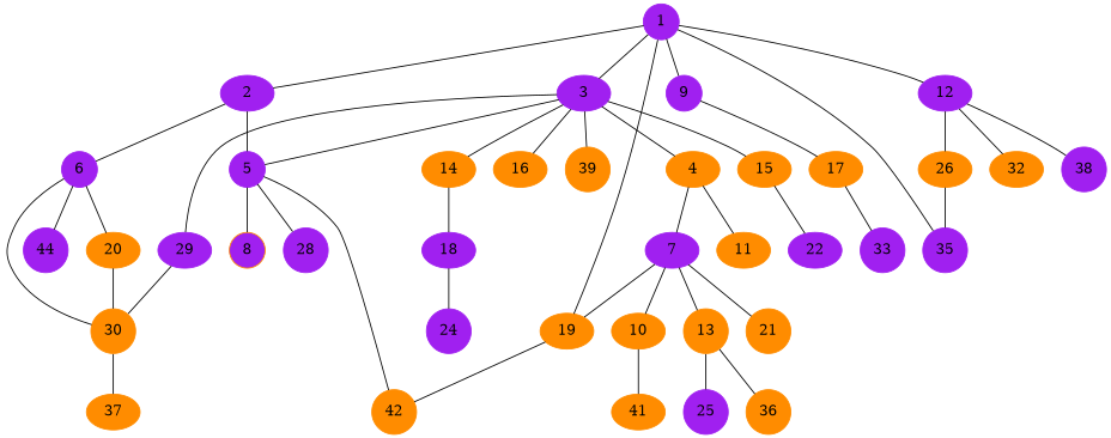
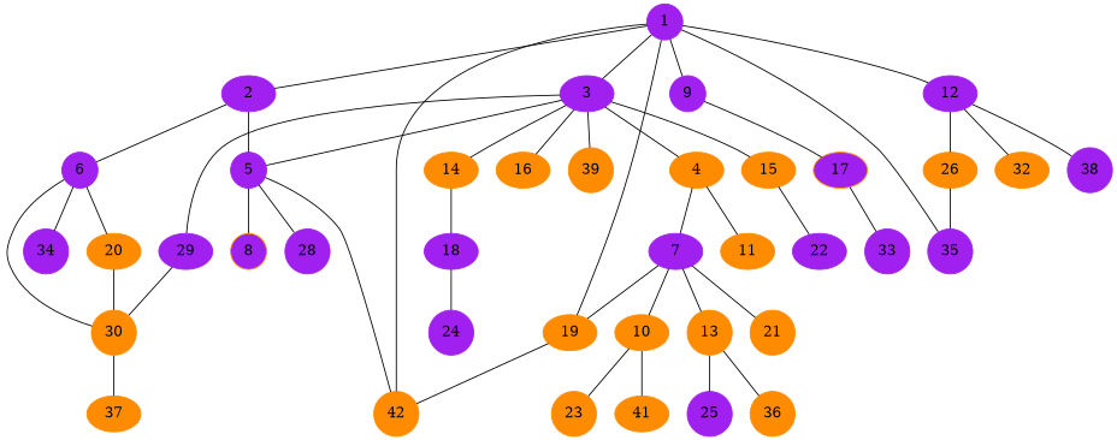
  graph {
    node [color=darkorange shape=ellipse style=filled]
    edge [weight=1.0]
    1 [color=purple shape=circle]
    2 [color=purple]
    3 [color=purple]
    9 [color=purple shape=circle]
    12 [color=purple]
    19
    35 [color=purple shape=circle]
    n8 [label=42 shape=circle]
    5 [color=purple shape=circle]
    6 [color=purple shape=circle]
    4
    14
    15
    16
    29 [color=purple]
    39 [shape=circle]
-   17
+   17 [fillcolor=purple]
    26
    32
    38 [color=purple shape=circle]
    8 [fillcolor=purple shape=circle]
    28 [color=purple shape=circle]
    20
    30 [shape=circle]
-   34 [color=purple shape=circle label=44]
+   34 [color=purple shape=circle]
    7 [color=purple]
    11
    18 [color=purple]
    22 [color=purple]
    10
    13 [shape=circle]
    21 [shape=circle]
    37
+   23 [shape=circle]
    41
    25 [color=purple shape=circle]
    36 [shape=circle]
    33 [color=purple shape=circle]
    24 [color=purple shape=circle]
    1 -- 2
    1 -- 3
    1 -- 9 [weight=2.0]
    1 -- 12
    1 -- 19
    1 -- 35
+   1 -- n8
    2 -- 5
    2 -- 6
    3 -- 5
    3 -- 4 [weight=4.0]
    3 -- 14
    3 -- 15
    3 -- 16
    3 -- 29
    3 -- 39
    9 -- 17
    12 -- 26 [weight=2.0]
    12 -- 32
    12 -- 38
    19 -- n8
    5 -- n8
    5 -- 8 [weight=4.0]
    5 -- 28
    6 -- 20
    6 -- 30
    6 -- 34
    4 -- 7
    4 -- 11
    14 -- 18
    15 -- 22
    29 -- 30
    17 -- 33
    26 -- 35
    20 -- 30 [weight=2.0]
    30 -- 37
    7 -- 19
    7 -- 10
    7 -- 13
    7 -- 21
    18 -- 24
+   10 -- 23
    10 -- 41
    13 -- 25
    13 -- 36
  }
